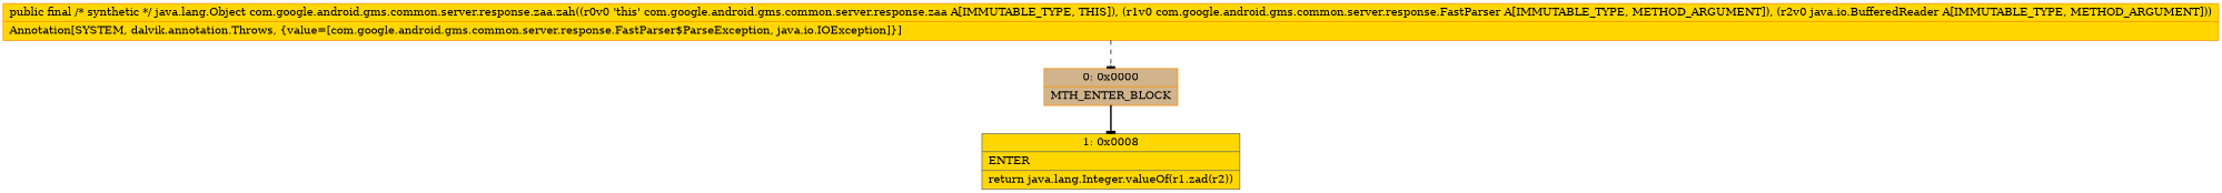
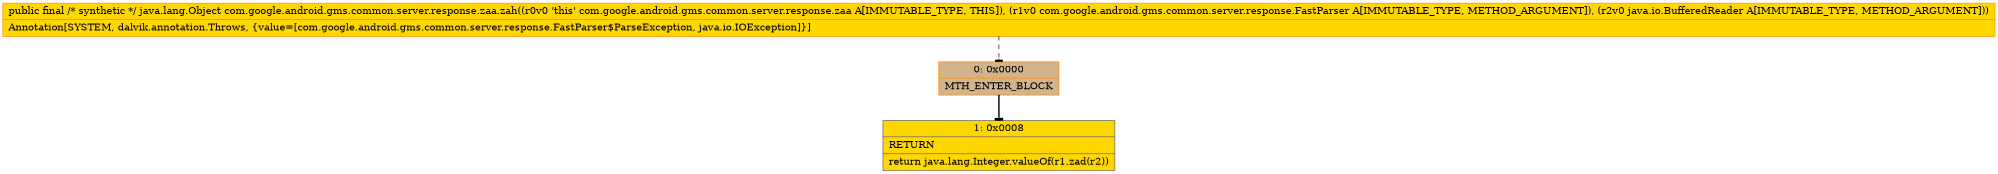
  digraph {
    node [shape=record style=filled fillcolor=gold color=darkorange]
    edge [arrowhead=tee]
    n1 [label="{0\:\ 0x0000|MTH_ENTER_BLOCK\l}" fillcolor=tan]
-   n2 [label="{1\:\ 0x0008|ENTER\l|return java.lang.Integer.valueOf(r1.zad(r2))\l}" color=gray40]
+   n2 [label="{1\:\ 0x0008|RETURN\l|return java.lang.Integer.valueOf(r1.zad(r2))\l}" color=gray40]
    n3 [label="{public final \/* synthetic *\/ java.lang.Object com.google.android.gms.common.server.response.zaa.zah((r0v0 'this' com.google.android.gms.common.server.response.zaa A[IMMUTABLE_TYPE, THIS]), (r1v0 com.google.android.gms.common.server.response.FastParser A[IMMUTABLE_TYPE, METHOD_ARGUMENT]), (r2v0 java.io.BufferedReader A[IMMUTABLE_TYPE, METHOD_ARGUMENT]))  | Annotation[SYSTEM, dalvik.annotation.Throws, \{value=[com.google.android.gms.common.server.response.FastParser$ParseException, java.io.IOException]\}]\l}"]
    n1 -> n2 [style=bold]
    n3 -> n1 [style=dashed]
  }
